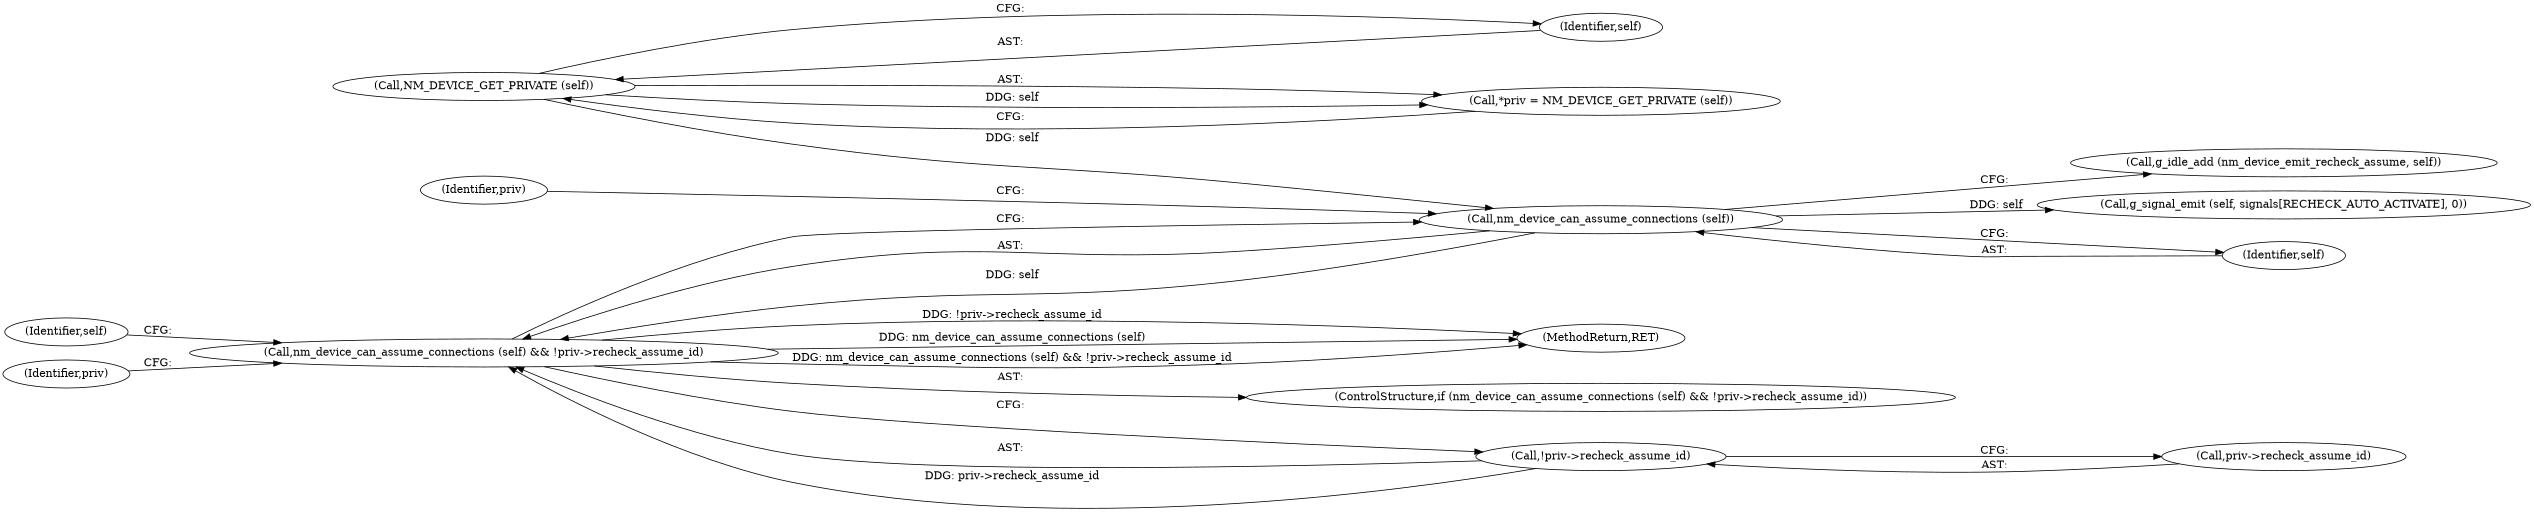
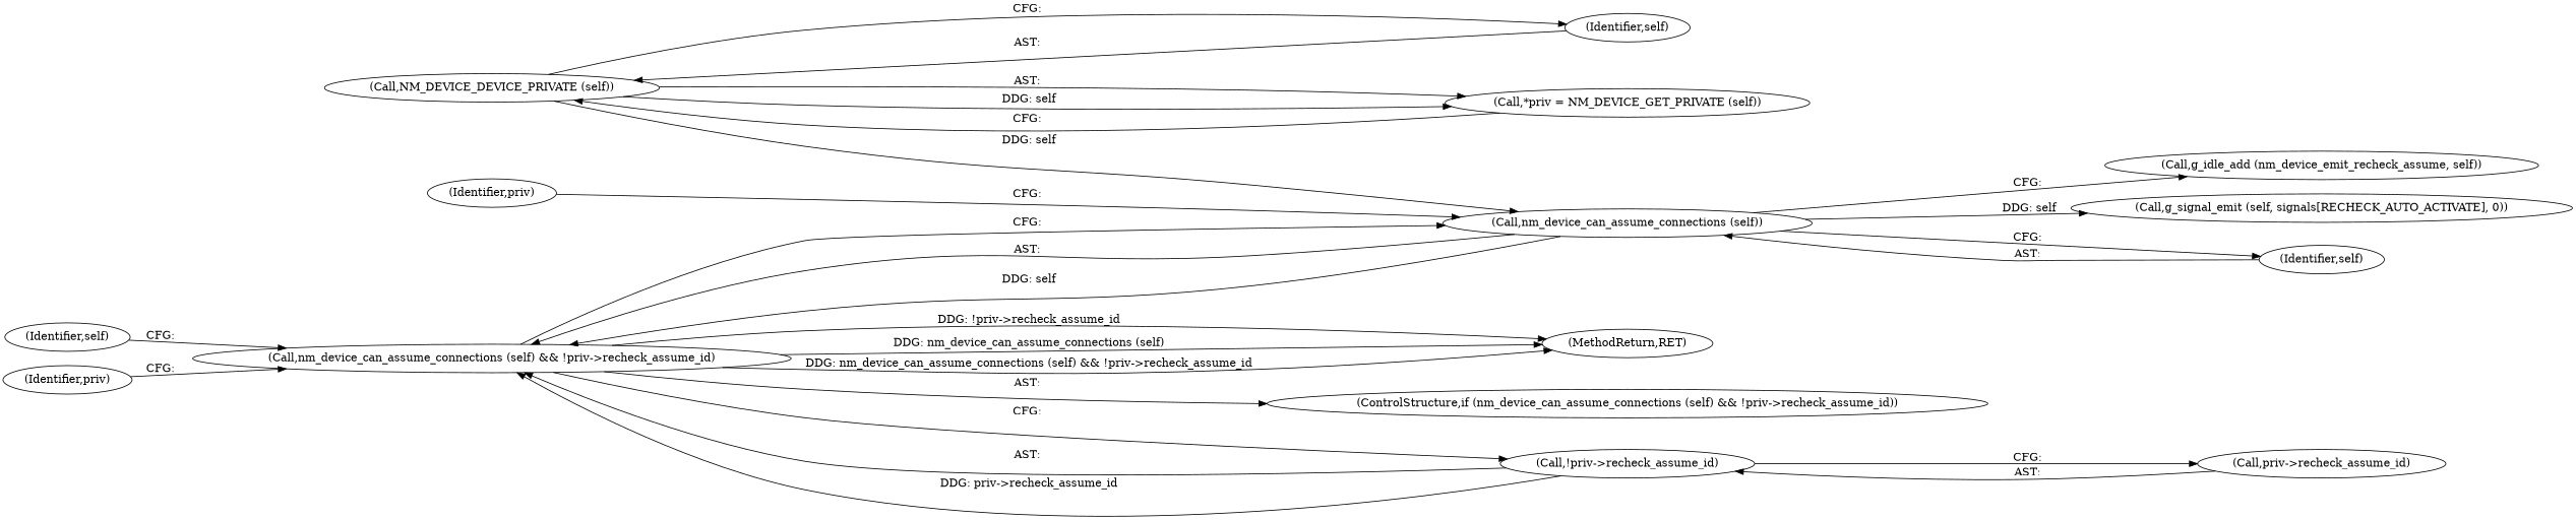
  digraph {
    rankdir=LR
    n1 [label="(Call,nm_device_can_assume_connections (self) && !priv->recheck_assume_id)"]
    n2 [label="(Call,nm_device_can_assume_connections (self))"]
    n3 [label="(Call,!priv->recheck_assume_id)"]
    n4 [label="(MethodReturn,RET)"]
    n5 [label="(ControlStructure,if (nm_device_can_assume_connections (self) && !priv->recheck_assume_id))"]
    n6 [label="(Call,g_idle_add (nm_device_emit_recheck_assume, self))"]
    n7 [label="(Call,g_signal_emit (self, signals[RECHECK_AUTO_ACTIVATE], 0))"]
    n8 [label="(Identifier,self)"]
    n9 [label="(Call,priv->recheck_assume_id)"]
-   n10 [label="(Call,NM_DEVICE_GET_PRIVATE (self))"]
+   n10 [label="(Call,NM_DEVICE_DEVICE_PRIVATE (self))"]
    n11 [label="(Identifier,self)"]
    n12 [label="(Call,*priv = NM_DEVICE_GET_PRIVATE (self))"]
    n13 [label="(Identifier,priv)"]
    n14 [label="(Identifier,self)"]
    n15 [label="(Identifier,priv)"]
    n1 -> n2 [label="CFG: "]
    n1 -> n3 [label="CFG: "]
    n1 -> n4 [label="DDG: !priv->recheck_assume_id"]
    n1 -> n4 [label="DDG: nm_device_can_assume_connections (self)"]
    n1 -> n4 [label="DDG: nm_device_can_assume_connections (self) && !priv->recheck_assume_id"]
    n1 -> n5 [label="AST: "]
    n2 -> n1 [label="AST: "]
    n2 -> n1 [label="DDG: self"]
    n2 -> n6 [label="CFG: "]
    n2 -> n7 [label="DDG: self"]
    n2 -> n8 [label="CFG: "]
    n3 -> n1 [label="AST: "]
    n3 -> n1 [label="DDG: priv->recheck_assume_id"]
    n3 -> n9 [label="CFG: "]
    n8 -> n2 [label="AST: "]
    n9 -> n3 [label="AST: "]
    n10 -> n2 [label="DDG: self"]
    n10 -> n11 [label="CFG: "]
    n10 -> n12 [label="AST: "]
    n10 -> n12 [label="DDG: self"]
    n11 -> n10 [label="AST: "]
    n12 -> n10 [label="CFG: "]
    n13 -> n2 [label="CFG: "]
    n14 -> n1 [label="CFG: "]
    n15 -> n1 [label="CFG: "]
  }
